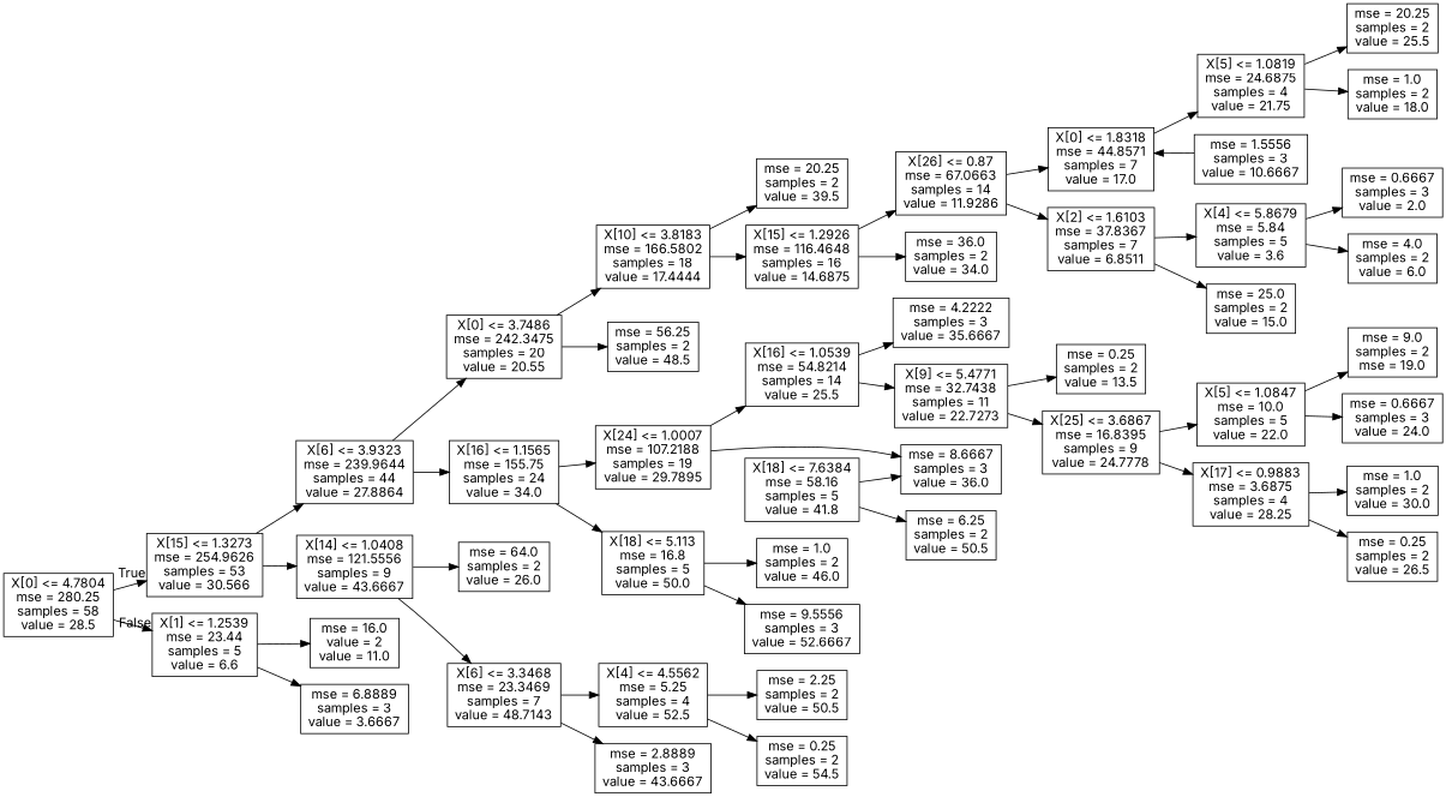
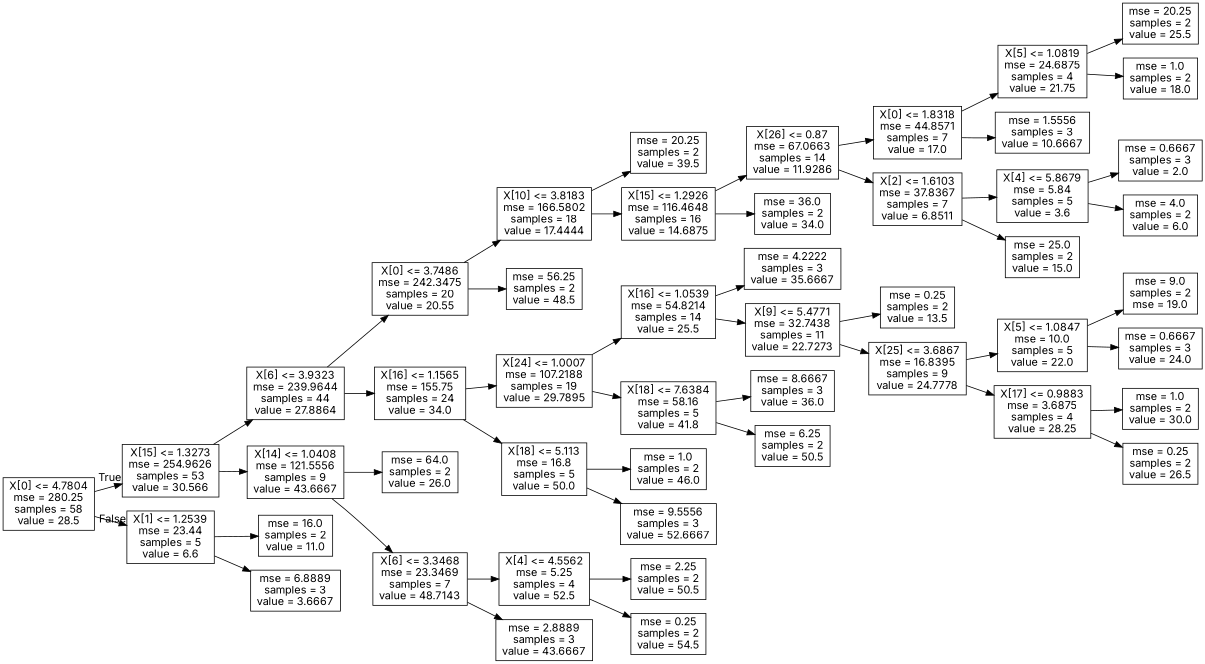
  digraph {
    fontname=Inter
    rankdir=LR
    node [fontname=Inter shape=box]
    edge [fontname=Inter]
    n1 [label="X[0] <= 4.7804\nmse = 280.25\nsamples = 58\nvalue = 28.5"]
    n2 [label="X[15] <= 1.3273\nmse = 254.9626\nsamples = 53\nvalue = 30.566"]
    n3 [label="X[1] <= 1.2539\nmse = 23.44\nsamples = 5\nvalue = 6.6"]
    n4 [label="X[6] <= 3.9323\nmse = 239.9644\nsamples = 44\nvalue = 27.8864"]
    n5 [label="X[14] <= 1.0408\nmse = 121.5556\nsamples = 9\nvalue = 43.6667"]
-   n6 [label="mse = 16.0\nvalue = 2\nvalue = 11.0"]
+   n6 [label="mse = 16.0\nsamples = 2\nvalue = 11.0"]
    n7 [label="mse = 6.8889\nsamples = 3\nvalue = 3.6667"]
    n8 [label="X[0] <= 3.7486\nmse = 242.3475\nsamples = 20\nvalue = 20.55"]
    n9 [label="X[16] <= 1.1565\nmse = 155.75\nsamples = 24\nvalue = 34.0"]
    n10 [label="mse = 64.0\nsamples = 2\nvalue = 26.0"]
    n11 [label="X[6] <= 3.3468\nmse = 23.3469\nsamples = 7\nvalue = 48.7143"]
    n12 [label="X[10] <= 3.8183\nmse = 166.5802\nsamples = 18\nvalue = 17.4444"]
    n13 [label="mse = 56.25\nsamples = 2\nvalue = 48.5"]
    n14 [label="X[24] <= 1.0007\nmse = 107.2188\nsamples = 19\nvalue = 29.7895"]
    n15 [label="X[18] <= 5.113\nmse = 16.8\nsamples = 5\nvalue = 50.0"]
    n16 [label="mse = 20.25\nsamples = 2\nvalue = 39.5"]
    n17 [label="X[15] <= 1.2926\nmse = 116.4648\nsamples = 16\nvalue = 14.6875"]
    n18 [label="X[26] <= 0.87\nmse = 67.0663\nsamples = 14\nvalue = 11.9286"]
    n19 [label="mse = 36.0\nsamples = 2\nvalue = 34.0"]
    n20 [label="X[0] <= 1.8318\nmse = 44.8571\nsamples = 7\nvalue = 17.0"]
    n21 [label="X[2] <= 1.6103\nmse = 37.8367\nsamples = 7\nvalue = 6.8511"]
    n22 [label="X[5] <= 1.0819\nmse = 24.6875\nsamples = 4\nvalue = 21.75"]
    n23 [label="mse = 1.5556\nsamples = 3\nvalue = 10.6667"]
    n24 [label="X[4] <= 5.8679\nmse = 5.84\nsamples = 5\nvalue = 3.6"]
    n25 [label="mse = 25.0\nsamples = 2\nvalue = 15.0"]
    n26 [label="mse = 20.25\nsamples = 2\nvalue = 25.5"]
    n27 [label="mse = 1.0\nsamples = 2\nvalue = 18.0"]
    n28 [label="mse = 0.6667\nsamples = 3\nvalue = 2.0"]
    n29 [label="mse = 4.0\nsamples = 2\nvalue = 6.0"]
    n30 [label="X[16] <= 1.0539\nmse = 54.8214\nsamples = 14\nvalue = 25.5"]
    n31 [label="X[18] <= 7.6384\nmse = 58.16\nsamples = 5\nvalue = 41.8"]
    n32 [label="mse = 1.0\nsamples = 2\nvalue = 46.0"]
    n33 [label="mse = 9.5556\nsamples = 3\nvalue = 52.6667"]
    n34 [label="mse = 4.2222\nsamples = 3\nvalue = 35.6667"]
    n35 [label="X[9] <= 5.4771\nmse = 32.7438\nsamples = 11\nvalue = 22.7273"]
    n36 [label="mse = 8.6667\nsamples = 3\nvalue = 36.0"]
    n37 [label="mse = 6.25\nsamples = 2\nvalue = 50.5"]
    n38 [label="mse = 0.25\nsamples = 2\nvalue = 13.5"]
    n39 [label="X[25] <= 3.6867\nmse = 16.8395\nsamples = 9\nvalue = 24.7778"]
    n40 [label="X[5] <= 1.0847\nmse = 10.0\nsamples = 5\nvalue = 22.0"]
    n41 [label="X[17] <= 0.9883\nmse = 3.6875\nsamples = 4\nvalue = 28.25"]
    n42 [label="mse = 9.0\nsamples = 2\nmse = 19.0"]
    n43 [label="mse = 0.6667\nsamples = 3\nvalue = 24.0"]
    n44 [label="mse = 1.0\nsamples = 2\nvalue = 30.0"]
    n45 [label="mse = 0.25\nsamples = 2\nvalue = 26.5"]
    n46 [label="X[4] <= 4.5562\nmse = 5.25\nsamples = 4\nvalue = 52.5"]
    n47 [label="mse = 2.8889\nsamples = 3\nvalue = 43.6667"]
    n48 [label="mse = 2.25\nsamples = 2\nvalue = 50.5"]
    n49 [label="mse = 0.25\nsamples = 2\nvalue = 54.5"]
    n1 -> n2 [headlabel=True labelangle=45 labeldistance=2.5]
    n1 -> n3 [headlabel=False labelangle=-45 labeldistance=2.5]
    n2 -> n4
    n2 -> n5
    n3 -> n6
    n3 -> n7
    n4 -> n8
    n4 -> n9
    n5 -> n10
    n5 -> n11
    n8 -> n12
    n8 -> n13
    n9 -> n14
    n9 -> n15
    n11 -> n46
    n11 -> n47
    n12 -> n16
    n12 -> n17
    n14 -> n30
-   n14 -> n36
+   n14 -> n31
    n15 -> n32
    n15 -> n33
    n17 -> n18
    n17 -> n19
    n18 -> n20
    n18 -> n21
    n20 -> n22
-   n23 -> n20
+   n20 -> n23
    n21 -> n24
    n21 -> n25
    n22 -> n26
    n22 -> n27
    n24 -> n28
    n24 -> n29
    n30 -> n34
    n30 -> n35
    n31 -> n36
    n31 -> n37
    n35 -> n38
    n35 -> n39
    n39 -> n40
    n39 -> n41
    n40 -> n42
    n40 -> n43
    n41 -> n44
    n41 -> n45
    n46 -> n48
    n46 -> n49
  }
